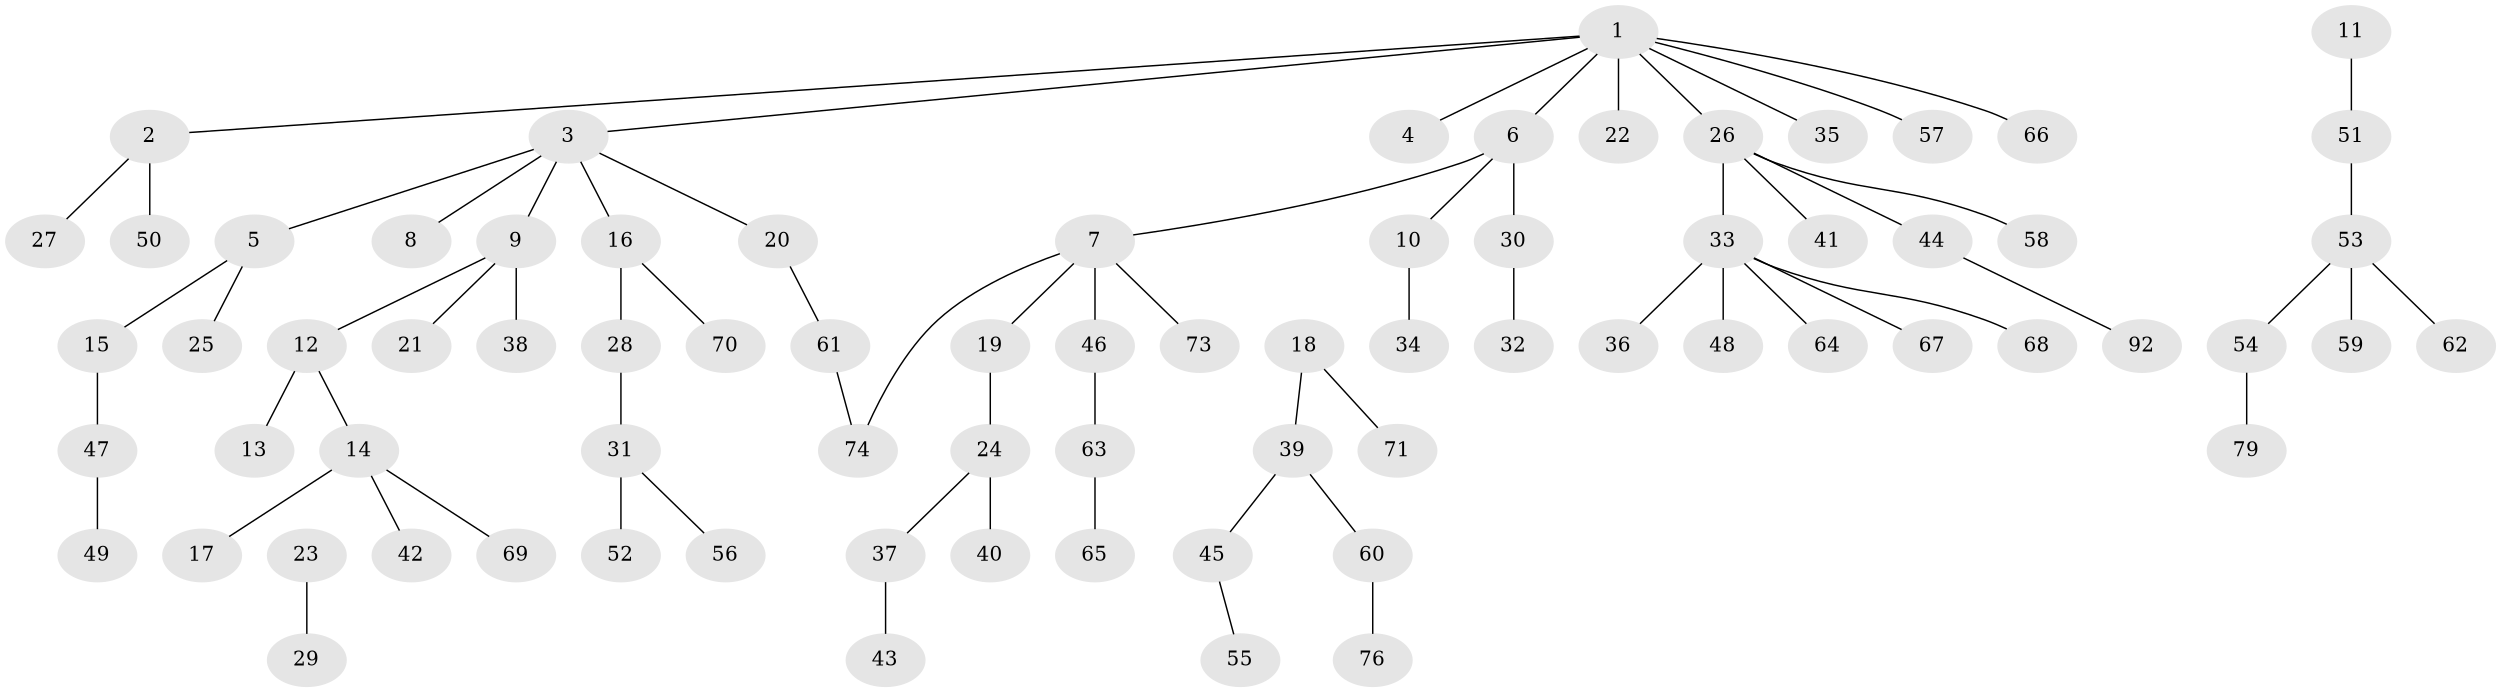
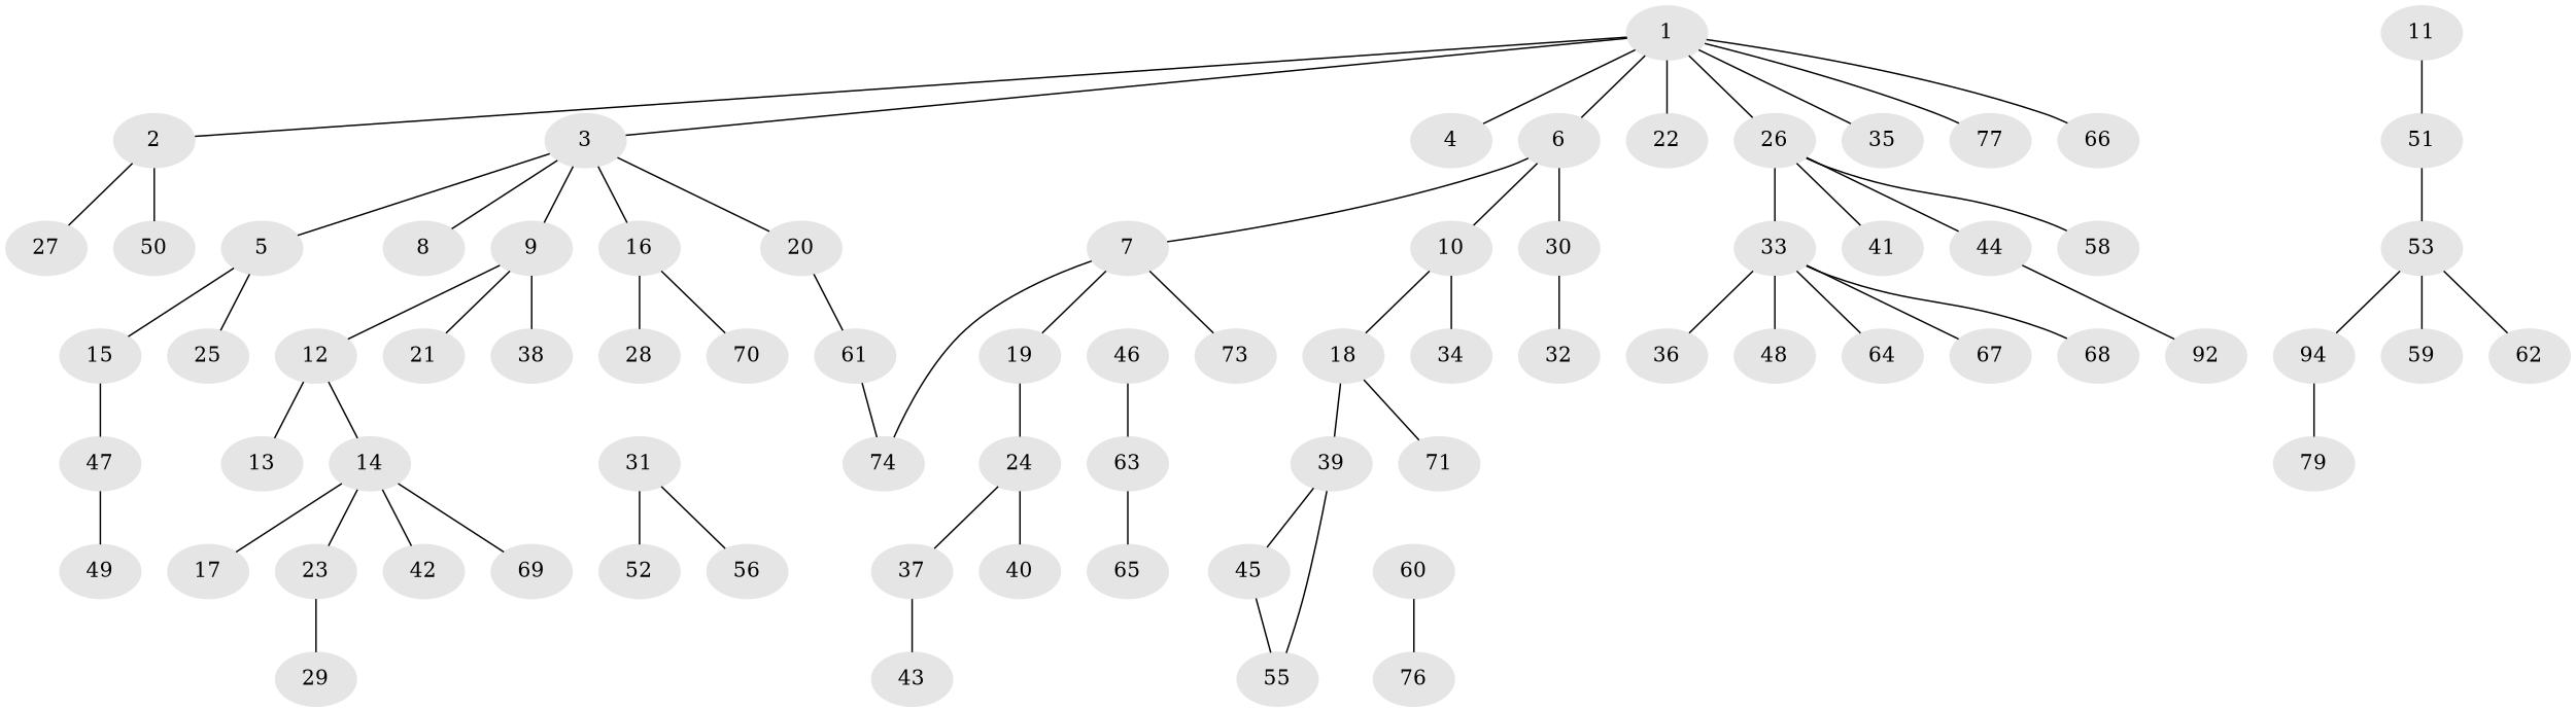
  graph {
    node [color=gray90 style=filled]
    1
    2
    3
    4
    6
    22
    26
    35
-   57
+   57 [label=77]
    66
    27
    50
    5
    8
    9
    16
    20
    7
    10
    30
    33
    41
    44
    58
    15
    25
    12
    21
    38
    28
    70
    61
    74
    47
    19
    46
    73
    18
    34
    32
    11
    51
    24
    63
    13
    14
    39
    71
    53
    17
    23
    42
    69
    29
    49
    31
    45
    60
    37
    40
    43
    36
    48
    64
    67
    68
    n67 [label=92]
    52
    56
    55
    76
    65
-   54
+   54 [label=94]
    59
    62
    n76 [label=79]
    1 -- 2
    1 -- 3
    1 -- 4
    1 -- 6
    1 -- 22
    1 -- 26
    1 -- 35
    1 -- 57
    1 -- 66
    2 -- 27
    2 -- 50
    3 -- 5
    3 -- 8
    3 -- 9
    3 -- 16
    3 -- 20
    6 -- 7
    6 -- 10
    6 -- 30
    26 -- 33
    26 -- 41
    26 -- 44
    26 -- 58
    5 -- 15
    5 -- 25
    9 -- 12
    9 -- 21
    9 -- 38
    16 -- 28
    16 -- 70
    20 -- 61
    7 -- 74
    7 -- 19
-   7 -- 46
    7 -- 73
+   10 -- 18
    10 -- 34
    30 -- 32
    33 -- 36
    33 -- 48
    33 -- 64
    33 -- 67
    33 -- 68
    44 -- n67
    15 -- 47
    12 -- 13
    12 -- 14
-   28 -- 31
    61 -- 74
    47 -- 49
    19 -- 24
    46 -- 63
    18 -- 39
    18 -- 71
    11 -- 51
    51 -- 53
    24 -- 37
    24 -- 40
    63 -- 65
    14 -- 17
+   14 -- 23
    14 -- 42
    14 -- 69
    39 -- 45
-   39 -- 60
+   39 -- 55
    53 -- 54
    53 -- 59
    53 -- 62
    23 -- 29
    31 -- 52
    31 -- 56
    45 -- 55
    60 -- 76
    37 -- 43
    54 -- n76
  }
